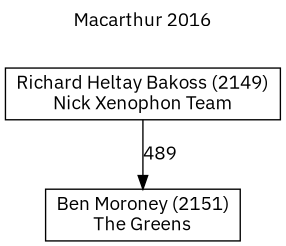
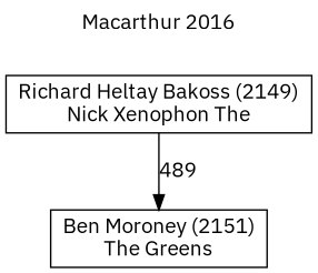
  digraph {
    label="Macarthur 2016"
    labelloc=t
    mclimit=10
    fontname="IBM Plex Sans"
    node [shape=box fontname="IBM Plex Sans"]
-   n1 [label="Richard Heltay Bakoss (2149)\nNick Xenophon Team"]
+   n1 [label="Richard Heltay Bakoss (2149)\nNick Xenophon The"]
    n2 [label="Ben Moroney (2151)\nThe Greens"]
    n1 -> n2 [label=489 fontname="IBM Plex Sans"]
  }
